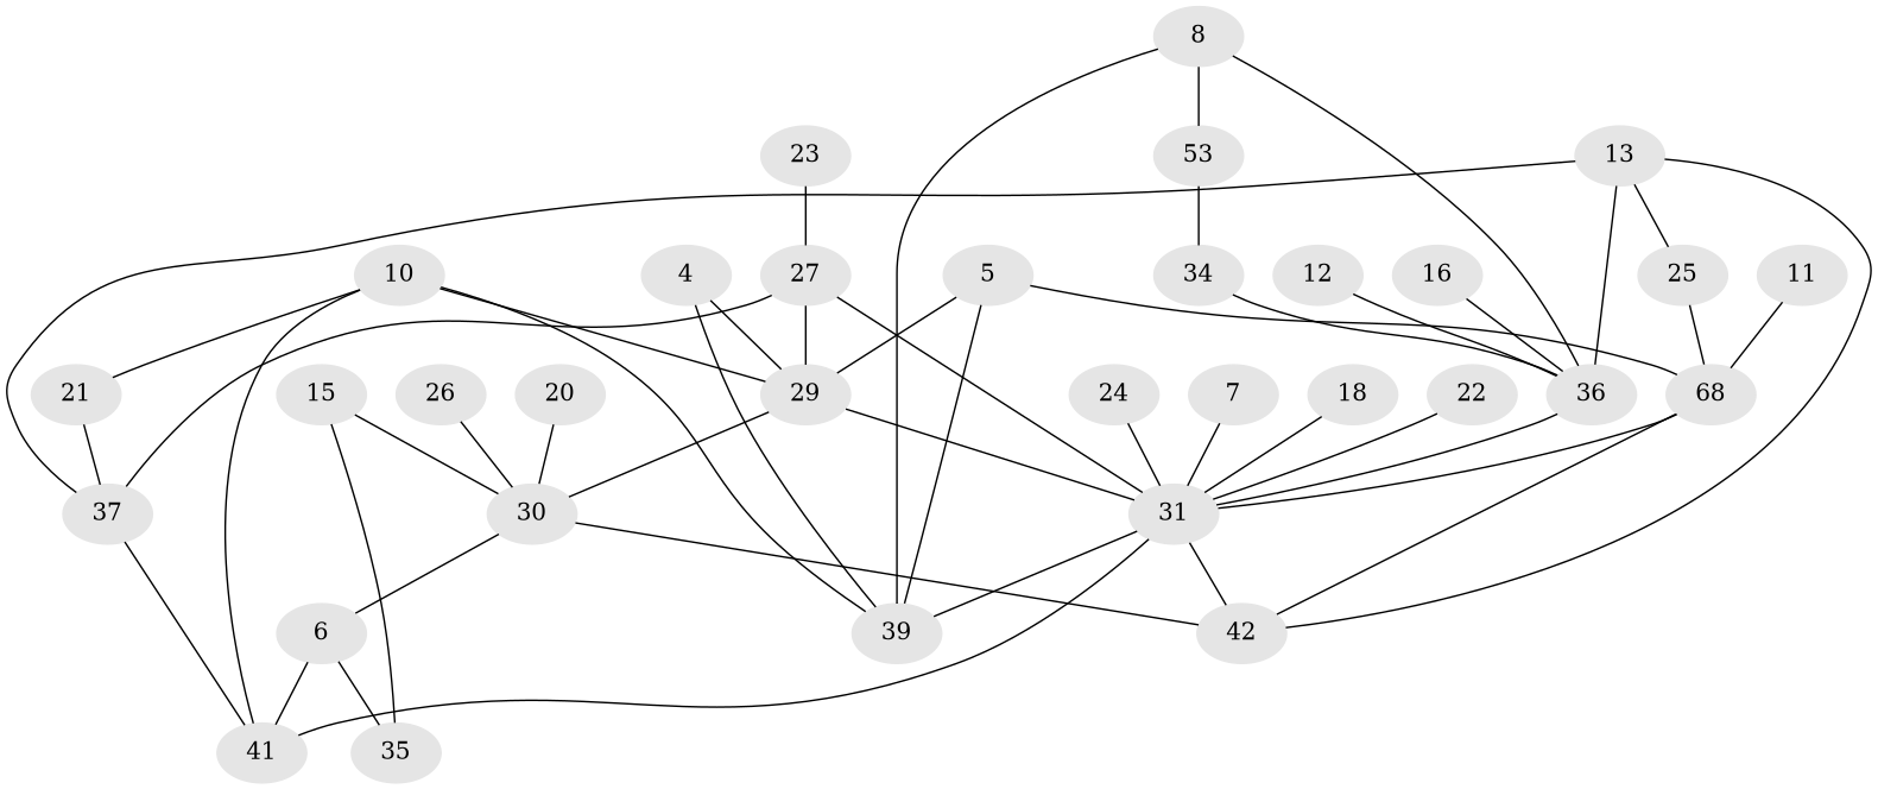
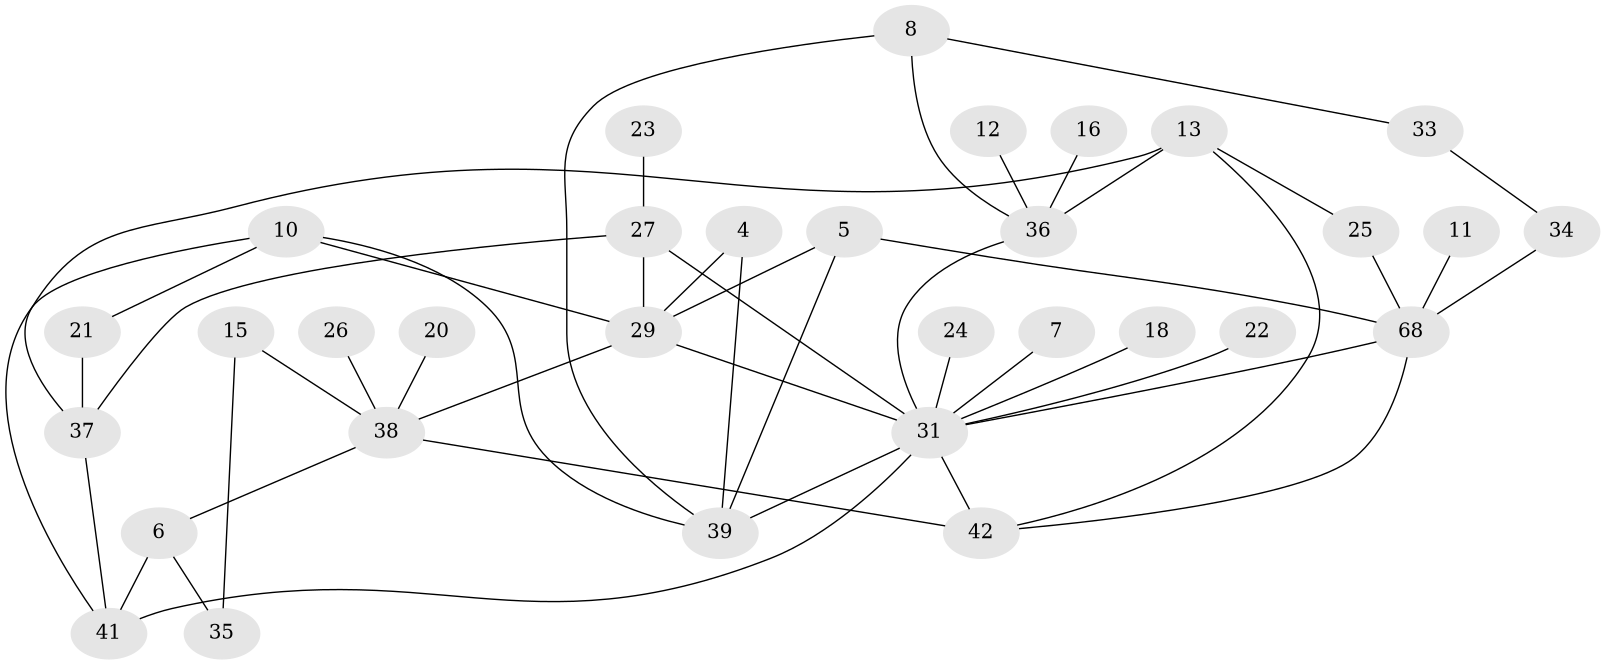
  graph {
    fontname="DejaVu Serif"
    node [color=gray90 fontname="DejaVu Serif" style=filled]
    edge [fontname="DejaVu Serif" weight=1.0]
    4
    29
    39
    n4 [label=31]
-   30
+   30 [label=38]
    5
    n7 [label=68]
    42
    6
    35
    41
    7
    8
-   33 [label=53]
+   33
    36
    34
    10
    21
    37
    11
    12
    13
    25
    15
    16
    18
    20
    22
    23
    27
    24
    26
    4 -- 29
    4 -- 39
    29 -- n4
    29 -- 30
    n4 -- 39
    n4 -- 42
    n4 -- 41
    30 -- 42
    30 -- 6
    5 -- 29
    5 -- 39
    5 -- n7
    n7 -- n4
    n7 -- 42
    6 -- 35
    6 -- 41
    7 -- n4
    8 -- 39
    8 -- 33
    8 -- 36
    33 -- 34
    36 -- n4
-   34 -- 36
+   34 -- n7
    10 -- 29
    10 -- 39
    10 -- 41
    10 -- 21
    21 -- 37
    37 -- 41
    11 -- n7
    12 -- 36
    13 -- 42
    13 -- 36 [weight=2.0]
    13 -- 37
    13 -- 25
    25 -- n7
    15 -- 30
    15 -- 35
    16 -- 36
    18 -- n4
    20 -- 30
    22 -- n4
    23 -- 27
    27 -- 29
    27 -- n4 [weight=2.0]
    27 -- 37
    24 -- n4
    26 -- 30
  }
